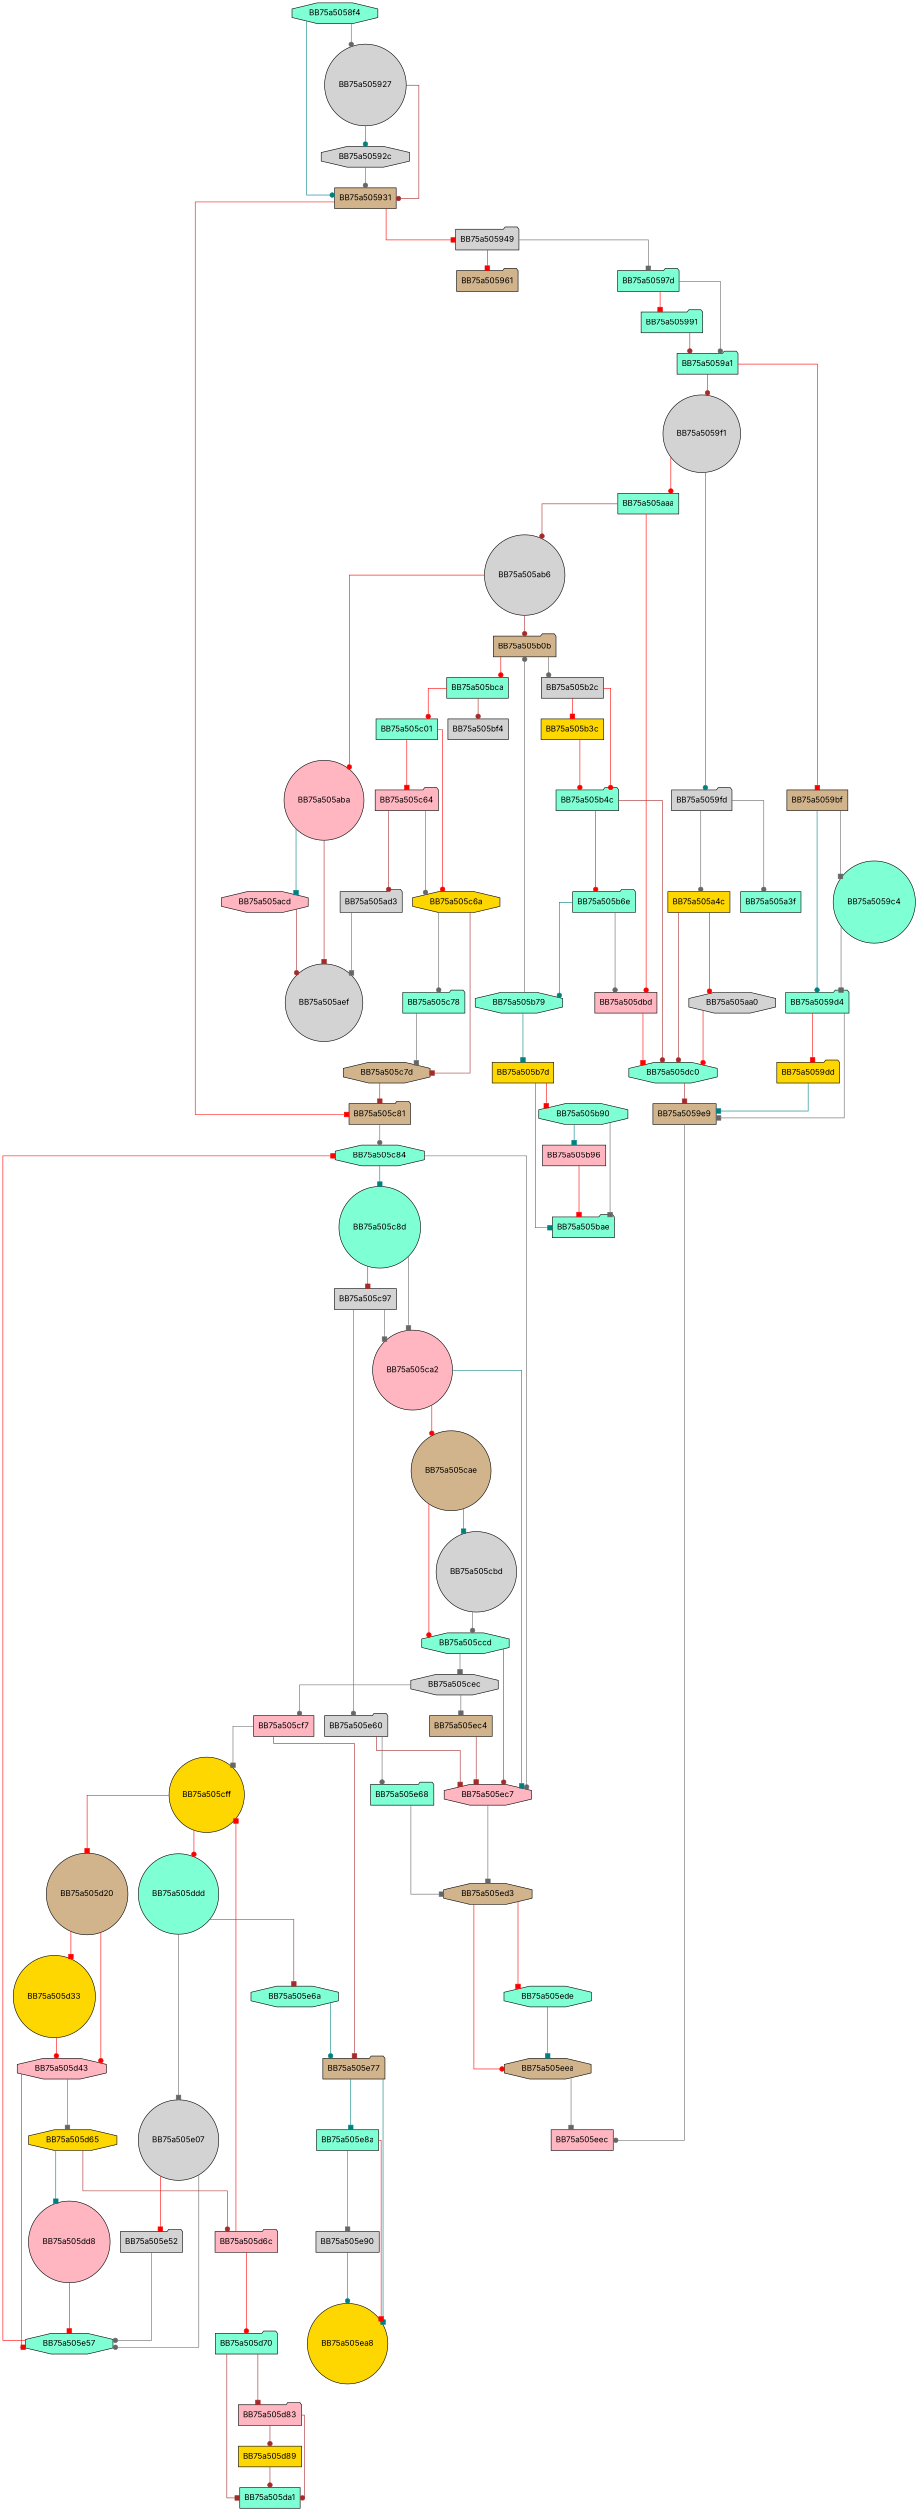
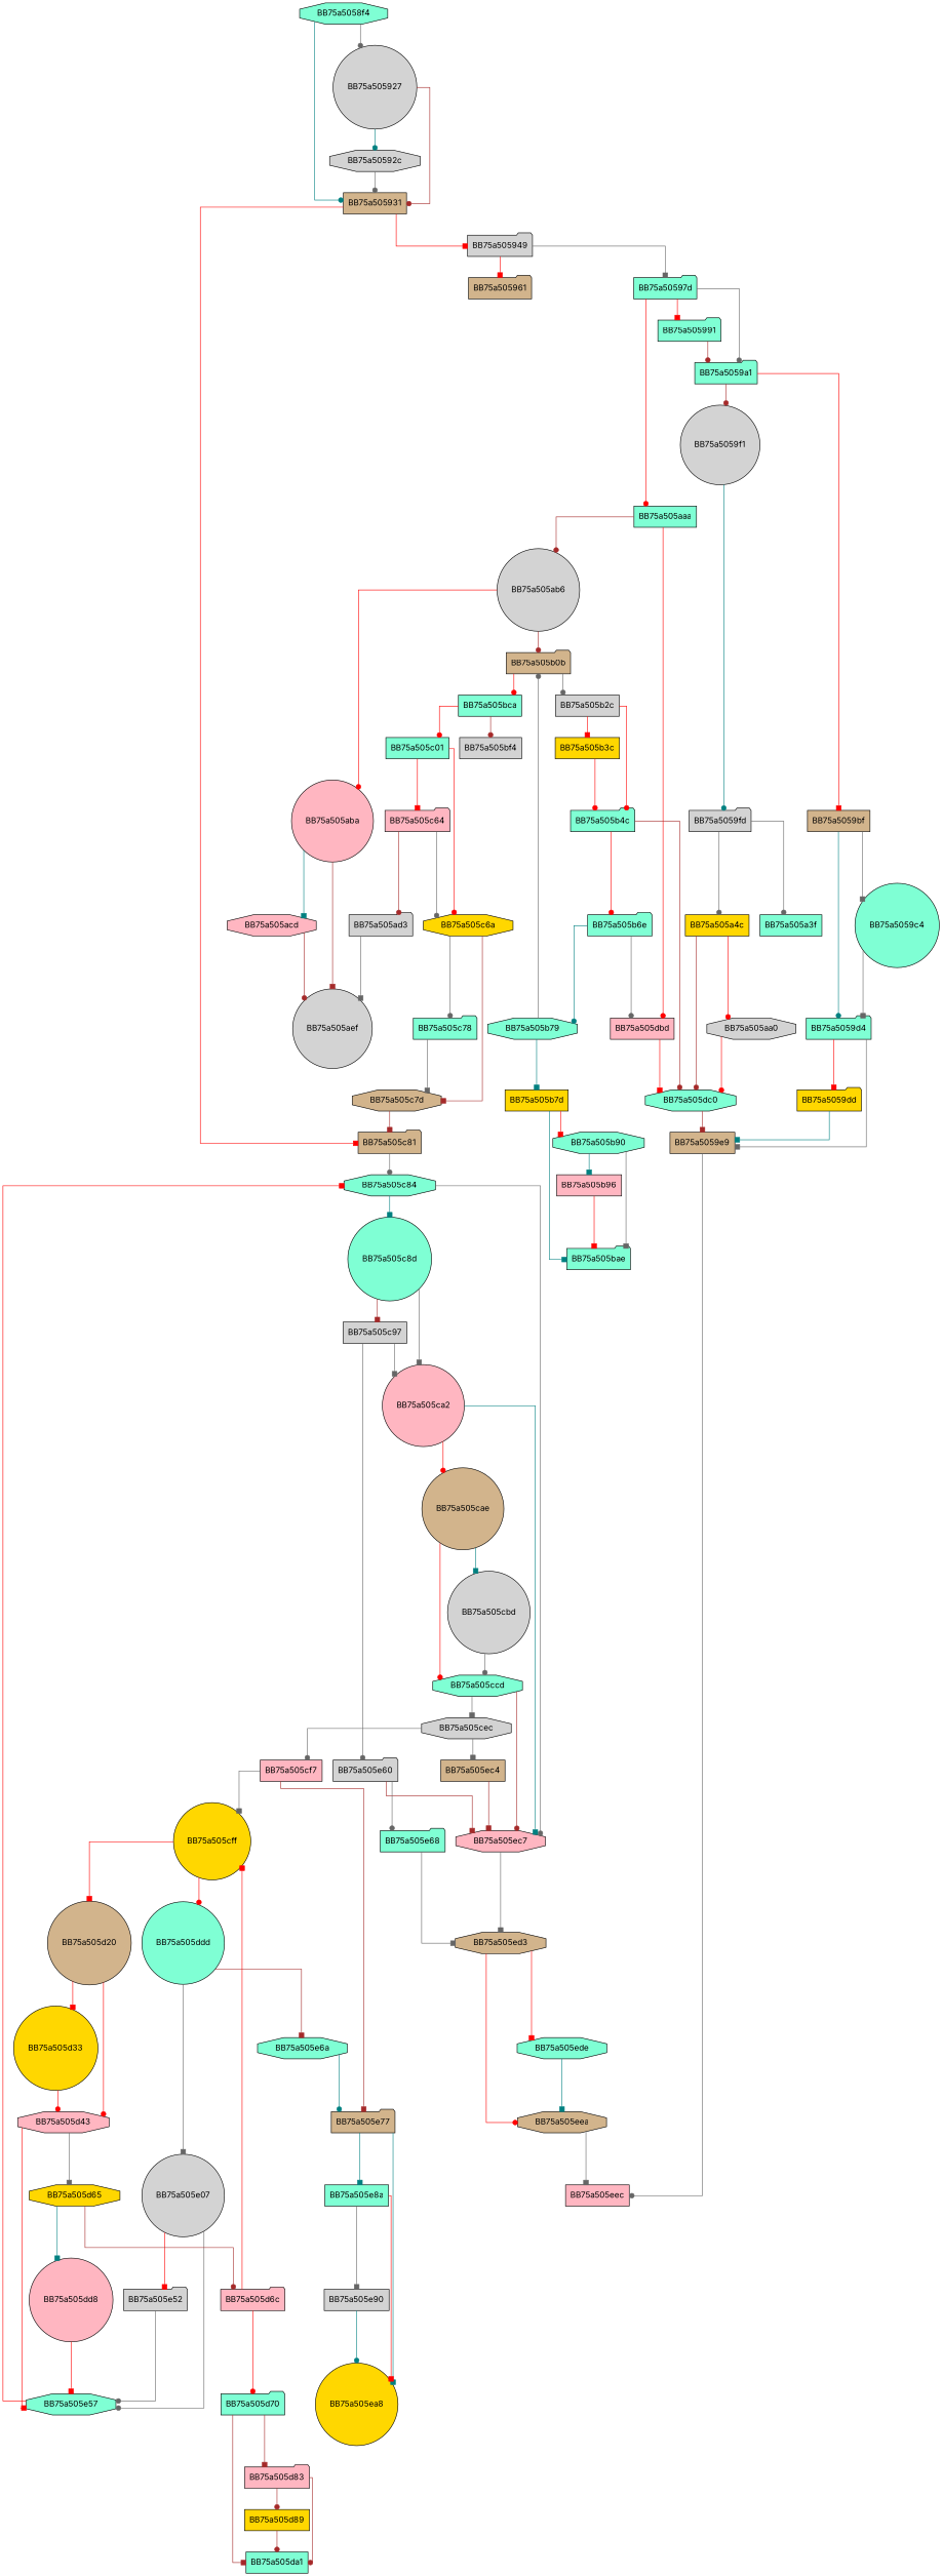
  digraph {
    fontname=Inter
    splines=ortho
    node [fillcolor=aquamarine fontname=Inter shape=folder style=filled]
    edge [arrowhead=box color=red fontname=Inter]
    BB75a5058f4 [shape=octagon]
    BB75a505931 [fillcolor=tan shape=box]
    BB75a505927 [fillcolor=lightgrey shape=circle]
    BB75a505c81 [fillcolor=tan]
    BB75a505949 [fillcolor=lightgrey]
    BB75a50592c [fillcolor=lightgrey shape=octagon]
    BB75a505c84 [shape=octagon]
    BB75a50597d
    BB75a505961 [fillcolor=tan]
    BB75a505ec7 [fillcolor=lightpink shape=octagon]
    BB75a505c8d [shape=circle]
    BB75a5059a1
    BB75a505991
    BB75a5059f1 [fillcolor=lightgrey shape=circle]
    BB75a5059bf [fillcolor=tan shape=box]
    BB75a505aaa [shape=box]
    BB75a5059fd [fillcolor=lightgrey]
    BB75a5059d4
    BB75a5059c4 [shape=circle]
    BB75a505dbd [fillcolor=lightpink shape=box]
    BB75a505ab6 [fillcolor=lightgrey shape=circle]
    BB75a505a4c [fillcolor=gold shape=box]
    BB75a505a3f [shape=box]
    BB75a5059e9 [fillcolor=tan shape=box]
    BB75a5059dd [fillcolor=gold]
    BB75a505eec [fillcolor=lightpink shape=box]
    BB75a505dc0 [shape=octagon]
    BB75a505b0b [fillcolor=tan]
    BB75a505aba [fillcolor=lightpink shape=circle]
    BB75a505aa0 [fillcolor=lightgrey shape=octagon]
    BB75a505bca [shape=box]
    BB75a505b2c [fillcolor=lightgrey shape=box]
    BB75a505aef [fillcolor=lightgrey shape=circle]
    BB75a505acd [fillcolor=lightpink shape=octagon]
    BB75a505c01 [shape=box]
    BB75a505bf4 [fillcolor=lightgrey shape=box]
    BB75a505b4c
    BB75a505b3c [fillcolor=gold shape=box]
    BB75a505ad3 [fillcolor=lightgrey]
    BB75a505c6a [fillcolor=gold shape=octagon]
    BB75a505c64 [fillcolor=lightpink]
    BB75a505b6e
    BB75a505b79 [shape=octagon]
    BB75a505b7d [fillcolor=gold shape=box]
    BB75a505bae
    BB75a505b90 [shape=octagon]
    BB75a505b96 [fillcolor=lightpink shape=box]
    BB75a505c7d [fillcolor=tan shape=octagon]
    BB75a505c78
    BB75a505ed3 [fillcolor=tan shape=octagon]
    BB75a505ca2 [fillcolor=lightpink shape=circle]
    BB75a505c97 [fillcolor=lightgrey shape=box]
    BB75a505eea [fillcolor=tan shape=octagon]
    BB75a505ede [shape=octagon]
    BB75a505cae [fillcolor=tan shape=circle]
    BB75a505e60 [fillcolor=lightgrey]
    BB75a505ccd [shape=octagon]
    BB75a505cbd [fillcolor=lightgrey shape=circle]
    BB75a505e68
    BB75a505cec [fillcolor=lightgrey shape=octagon]
    BB75a505ec4 [fillcolor=tan shape=box]
    BB75a505cf7 [fillcolor=lightpink shape=box]
    BB75a505e77 [fillcolor=tan]
    BB75a505cff [fillcolor=gold shape=circle]
    BB75a505ea8 [fillcolor=gold shape=circle]
    BB75a505e8a [shape=box]
    BB75a505ddd [shape=circle]
    BB75a505d20 [fillcolor=tan shape=circle]
    BB75a505e90 [fillcolor=lightgrey shape=box]
    BB75a505e6a [shape=octagon]
    BB75a505e07 [fillcolor=lightgrey shape=circle]
    BB75a505d43 [fillcolor=lightpink shape=octagon]
    BB75a505d33 [fillcolor=gold shape=circle]
    BB75a505e57 [shape=octagon]
    BB75a505e52 [fillcolor=lightgrey]
    BB75a505d65 [fillcolor=gold shape=octagon]
    BB75a505dd8 [fillcolor=lightpink shape=circle]
    BB75a505d6c [fillcolor=lightpink]
    BB75a505d70
    BB75a505da1 [shape=box]
    BB75a505d83 [fillcolor=lightpink]
    BB75a505d89 [fillcolor=gold shape=box]
    BB75a5058f4 -> BB75a505931 [arrowhead=dot color=teal]
    BB75a5058f4 -> BB75a505927 [arrowhead=dot color=gray40]
    BB75a505931 -> BB75a505c81
    BB75a505931 -> BB75a505949
    BB75a505927 -> BB75a505931 [arrowhead=dot color=brown]
    BB75a505927 -> BB75a50592c [arrowhead=dot color=teal]
    BB75a505c81 -> BB75a505c84 [arrowhead=dot color=gray40]
    BB75a505949 -> BB75a50597d [color=gray40]
    BB75a505949 -> BB75a505961
    BB75a50592c -> BB75a505931 [arrowhead=dot color=gray40]
    BB75a505c84 -> BB75a505ec7 [arrowhead=dot color=gray40]
    BB75a505c84 -> BB75a505c8d [color=teal]
    BB75a50597d -> BB75a5059a1 [arrowhead=dot color=gray40]
    BB75a50597d -> BB75a505991
    BB75a505ec7 -> BB75a505ed3 [color=gray40]
    BB75a505c8d -> BB75a505ca2 [color=gray40]
    BB75a505c8d -> BB75a505c97 [color=brown]
    BB75a5059a1 -> BB75a5059f1 [arrowhead=dot color=brown]
    BB75a5059a1 -> BB75a5059bf
    BB75a505991 -> BB75a5059a1 [arrowhead=dot color=brown]
-   BB75a5059f1 -> BB75a505aaa [arrowhead=dot]
+   BB75a50597d -> BB75a505aaa [arrowhead=dot]
    BB75a5059f1 -> BB75a5059fd [arrowhead=dot color=teal]
    BB75a5059bf -> BB75a5059d4 [arrowhead=dot color=teal]
    BB75a5059bf -> BB75a5059c4 [color=gray40]
    BB75a505aaa -> BB75a505dbd [arrowhead=dot]
    BB75a505aaa -> BB75a505ab6 [arrowhead=dot color=brown]
    BB75a5059fd -> BB75a505a4c [arrowhead=dot color=gray40]
    BB75a5059fd -> BB75a505a3f [arrowhead=dot color=gray40]
    BB75a5059d4 -> BB75a5059e9 [color=gray40]
    BB75a5059d4 -> BB75a5059dd
    BB75a5059c4 -> BB75a5059d4 [color=gray40]
    BB75a505dbd -> BB75a505dc0
    BB75a505ab6 -> BB75a505b0b [arrowhead=dot color=brown]
    BB75a505ab6 -> BB75a505aba [arrowhead=dot]
    BB75a505a4c -> BB75a505dc0 [arrowhead=dot color=brown]
    BB75a505a4c -> BB75a505aa0 [arrowhead=dot]
    BB75a5059e9 -> BB75a505eec [arrowhead=dot color=gray40]
    BB75a5059dd -> BB75a5059e9 [color=teal]
    BB75a505dc0 -> BB75a5059e9 [color=brown]
    BB75a505b0b -> BB75a505bca [arrowhead=dot]
    BB75a505b0b -> BB75a505b2c [arrowhead=dot color=gray40]
    BB75a505aba -> BB75a505aef [color=brown]
    BB75a505aba -> BB75a505acd [color=teal]
    BB75a505aa0 -> BB75a505dc0 [arrowhead=dot]
    BB75a505bca -> BB75a505c01 [arrowhead=dot]
    BB75a505bca -> BB75a505bf4 [arrowhead=dot color=brown]
    BB75a505b2c -> BB75a505b4c [arrowhead=dot]
    BB75a505b2c -> BB75a505b3c
    BB75a505acd -> BB75a505aef [arrowhead=dot color=brown]
    BB75a505c01 -> BB75a505c6a [arrowhead=dot]
    BB75a505c01 -> BB75a505c64
    BB75a505b4c -> BB75a505dc0 [arrowhead=dot color=brown]
    BB75a505b4c -> BB75a505b6e [arrowhead=dot]
    BB75a505b3c -> BB75a505b4c [arrowhead=dot]
    BB75a505ad3 -> BB75a505aef [color=gray40]
    BB75a505c6a -> BB75a505c7d [color=brown]
    BB75a505c6a -> BB75a505c78 [arrowhead=dot color=gray40]
    BB75a505c64 -> BB75a505ad3 [arrowhead=dot color=brown]
    BB75a505c64 -> BB75a505c6a [arrowhead=dot color=gray40]
    BB75a505b6e -> BB75a505dbd [arrowhead=dot color=gray40]
    BB75a505b6e -> BB75a505b79 [arrowhead=dot color=teal]
    BB75a505b79 -> BB75a505b0b [arrowhead=dot color=gray40]
    BB75a505b79 -> BB75a505b7d [color=teal]
    BB75a505b7d -> BB75a505bae [color=teal]
    BB75a505b7d -> BB75a505b90
    BB75a505b90 -> BB75a505bae [color=gray40]
    BB75a505b90 -> BB75a505b96 [color=teal]
    BB75a505b96 -> BB75a505bae
    BB75a505c7d -> BB75a505c81 [color=brown]
    BB75a505c78 -> BB75a505c7d [color=gray40]
    BB75a505ed3 -> BB75a505eea [arrowhead=dot]
    BB75a505ed3 -> BB75a505ede
    BB75a505ca2 -> BB75a505ec7 [color=teal]
    BB75a505ca2 -> BB75a505cae [arrowhead=dot]
    BB75a505c97 -> BB75a505ca2 [color=gray40]
    BB75a505c97 -> BB75a505e60 [arrowhead=dot color=gray40]
    BB75a505eea -> BB75a505eec [color=gray40]
    BB75a505ede -> BB75a505eea [color=teal]
    BB75a505cae -> BB75a505ccd [arrowhead=dot]
    BB75a505cae -> BB75a505cbd [color=teal]
    BB75a505e60 -> BB75a505ec7 [color=brown]
    BB75a505e60 -> BB75a505e68 [arrowhead=dot color=gray40]
    BB75a505ccd -> BB75a505ec7 [arrowhead=dot color=brown]
    BB75a505ccd -> BB75a505cec [color=gray40]
    BB75a505cbd -> BB75a505ccd [arrowhead=dot color=gray40]
    BB75a505e68 -> BB75a505ed3 [color=gray40]
    BB75a505cec -> BB75a505ec4 [color=gray40]
    BB75a505cec -> BB75a505cf7 [arrowhead=dot color=gray40]
    BB75a505ec4 -> BB75a505ec7 [color=brown]
    BB75a505cf7 -> BB75a505e77 [color=brown]
    BB75a505cf7 -> BB75a505cff [color=gray40]
    BB75a505e77 -> BB75a505ea8 [color=teal]
    BB75a505e77 -> BB75a505e8a [color=teal]
    BB75a505cff -> BB75a505ddd [arrowhead=dot]
    BB75a505cff -> BB75a505d20
    BB75a505e8a -> BB75a505ea8
    BB75a505e8a -> BB75a505e90 [color=gray40]
    BB75a505ddd -> BB75a505e6a [color=brown]
    BB75a505ddd -> BB75a505e07 [color=gray40]
    BB75a505d20 -> BB75a505d43 [arrowhead=dot]
    BB75a505d20 -> BB75a505d33
    BB75a505e90 -> BB75a505ea8 [arrowhead=dot color=teal]
    BB75a505e6a -> BB75a505e77 [arrowhead=dot color=teal]
    BB75a505e07 -> BB75a505e57 [arrowhead=dot color=gray40]
    BB75a505e07 -> BB75a505e52
    BB75a505d43 -> BB75a505e57
    BB75a505d43 -> BB75a505d65 [color=gray40]
    BB75a505d33 -> BB75a505d43 [arrowhead=dot]
    BB75a505e57 -> BB75a505c84
    BB75a505e52 -> BB75a505e57 [arrowhead=dot color=gray40]
    BB75a505d65 -> BB75a505dd8 [color=teal]
    BB75a505d65 -> BB75a505d6c [arrowhead=dot color=brown]
    BB75a505dd8 -> BB75a505e57
    BB75a505d6c -> BB75a505cff
    BB75a505d6c -> BB75a505d70 [arrowhead=dot]
    BB75a505d70 -> BB75a505da1 [color=brown]
    BB75a505d70 -> BB75a505d83 [color=brown]
    BB75a505d83 -> BB75a505da1 [arrowhead=dot color=brown]
    BB75a505d83 -> BB75a505d89 [arrowhead=dot color=brown]
    BB75a505d89 -> BB75a505da1 [arrowhead=dot color=brown]
  }
